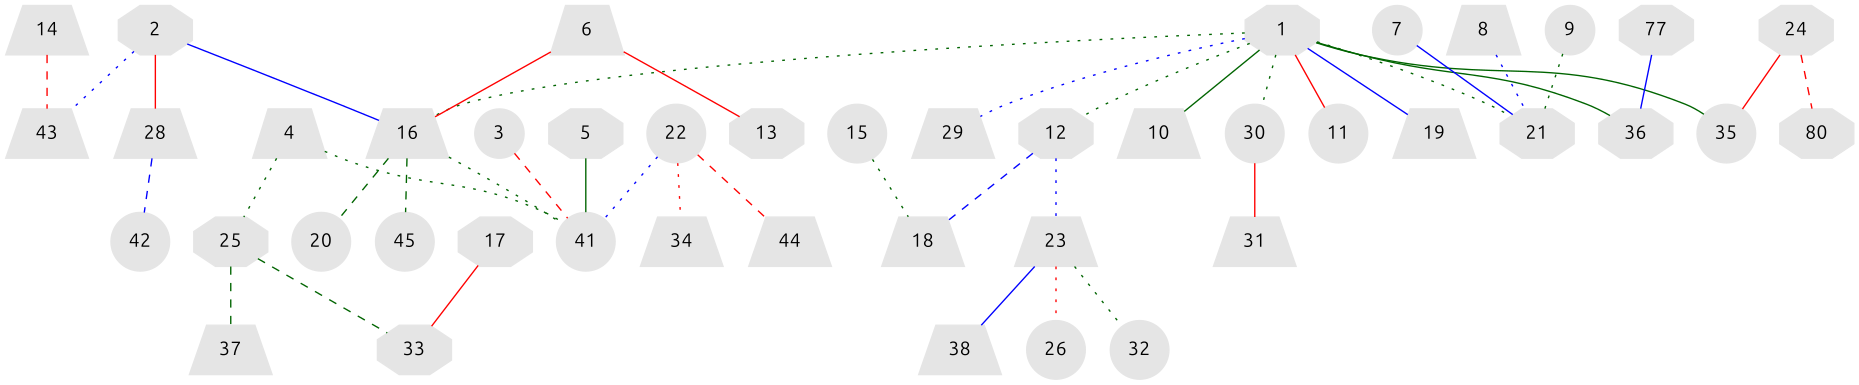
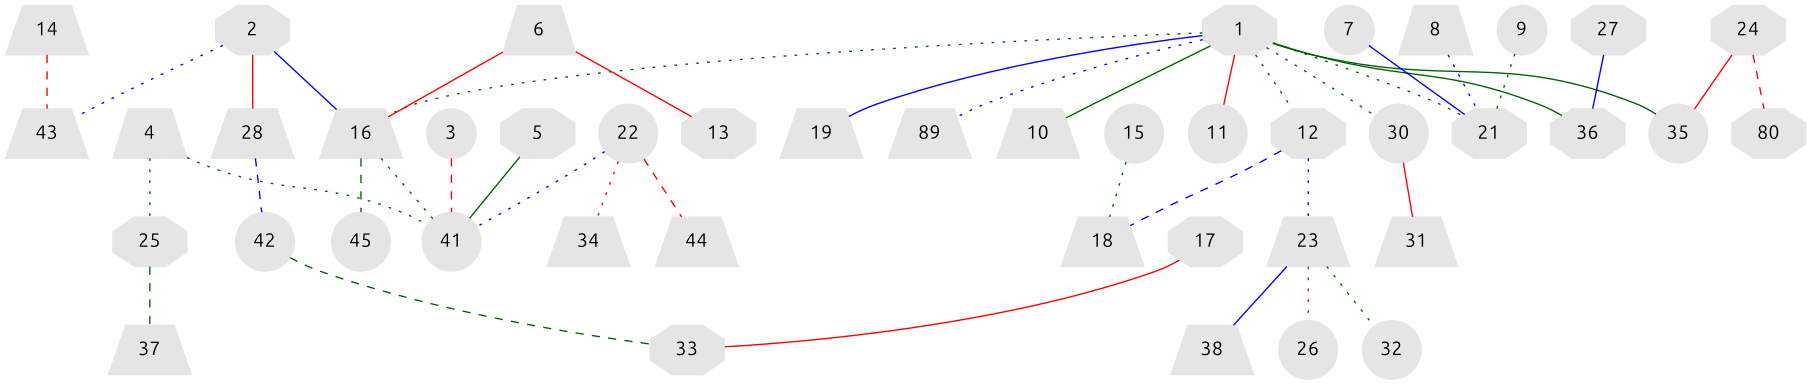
  graph {
    fontname=Ubuntu
    node [color=gray90 fontname=Ubuntu shape=trapezium style=filled]
    edge [color=darkgreen fontname=Ubuntu style=dotted weight=1.0]
    1 [shape=octagon]
    10
    11 [shape=circle]
    12 [shape=octagon]
    16
    19
    21 [shape=octagon]
-   29
+   29 [label=89]
    30 [shape=circle]
    35 [shape=circle]
    36 [shape=octagon]
    18
    23
    41 [shape=circle]
-   20 [shape=circle]
    45 [shape=circle]
    31
    2 [shape=octagon]
    28
    43
    42 [shape=circle]
    3 [shape=circle]
    4
    25 [shape=octagon]
    33 [shape=octagon]
    37
    5 [shape=octagon]
    6
    13 [shape=octagon]
    7 [shape=circle]
    8
    9 [shape=circle]
    26 [shape=circle]
    32 [shape=circle]
    38
    14
    15 [shape=circle]
    17 [shape=octagon]
    22 [shape=circle]
    34
    44
    24 [shape=octagon]
    n43 [label=80 shape=octagon]
-   27 [shape=octagon label=77]
+   27 [shape=octagon]
    1 -- 10 [style=solid]
    1 -- 11 [color=red style=solid]
    1 -- 12
    1 -- 16
    1 -- 19 [color=blue style=solid]
    1 -- 21
    1 -- 29 [color=blue]
    1 -- 30
    1 -- 35 [style=solid]
    1 -- 36 [style=solid]
    12 -- 18 [color=blue style=dashed]
    12 -- 23 [color=blue]
    16 -- 41
-   16 -- 20 [style=dashed]
    16 -- 45 [style=dashed]
    30 -- 31 [color=red style=solid]
    23 -- 26 [color=red]
    23 -- 32
    23 -- 38 [color=blue style=solid]
    2 -- 16 [color=blue style=solid]
    2 -- 28 [color=red style=solid]
    2 -- 43 [color=blue]
    28 -- 42 [color=blue style=dashed]
    3 -- 41 [color=red style=dashed]
    4 -- 41
    4 -- 25
-   25 -- 33 [style=dashed]
+   42 -- 33 [style=dashed]
    25 -- 37 [style=dashed]
    5 -- 41 [style=solid]
    6 -- 16 [color=red style=solid]
    6 -- 13 [color=red style=solid]
    7 -- 21 [color=blue style=solid]
    8 -- 21 [color=blue]
    9 -- 21
    14 -- 43 [color=red style=dashed]
    15 -- 18
    17 -- 33 [color=red style=solid]
    22 -- 41 [color=blue]
    22 -- 34 [color=red]
    22 -- 44 [color=red style=dashed]
    24 -- 35 [color=red style=solid]
    24 -- n43 [color=red style=dashed]
    27 -- 36 [color=blue style=solid]
  }
